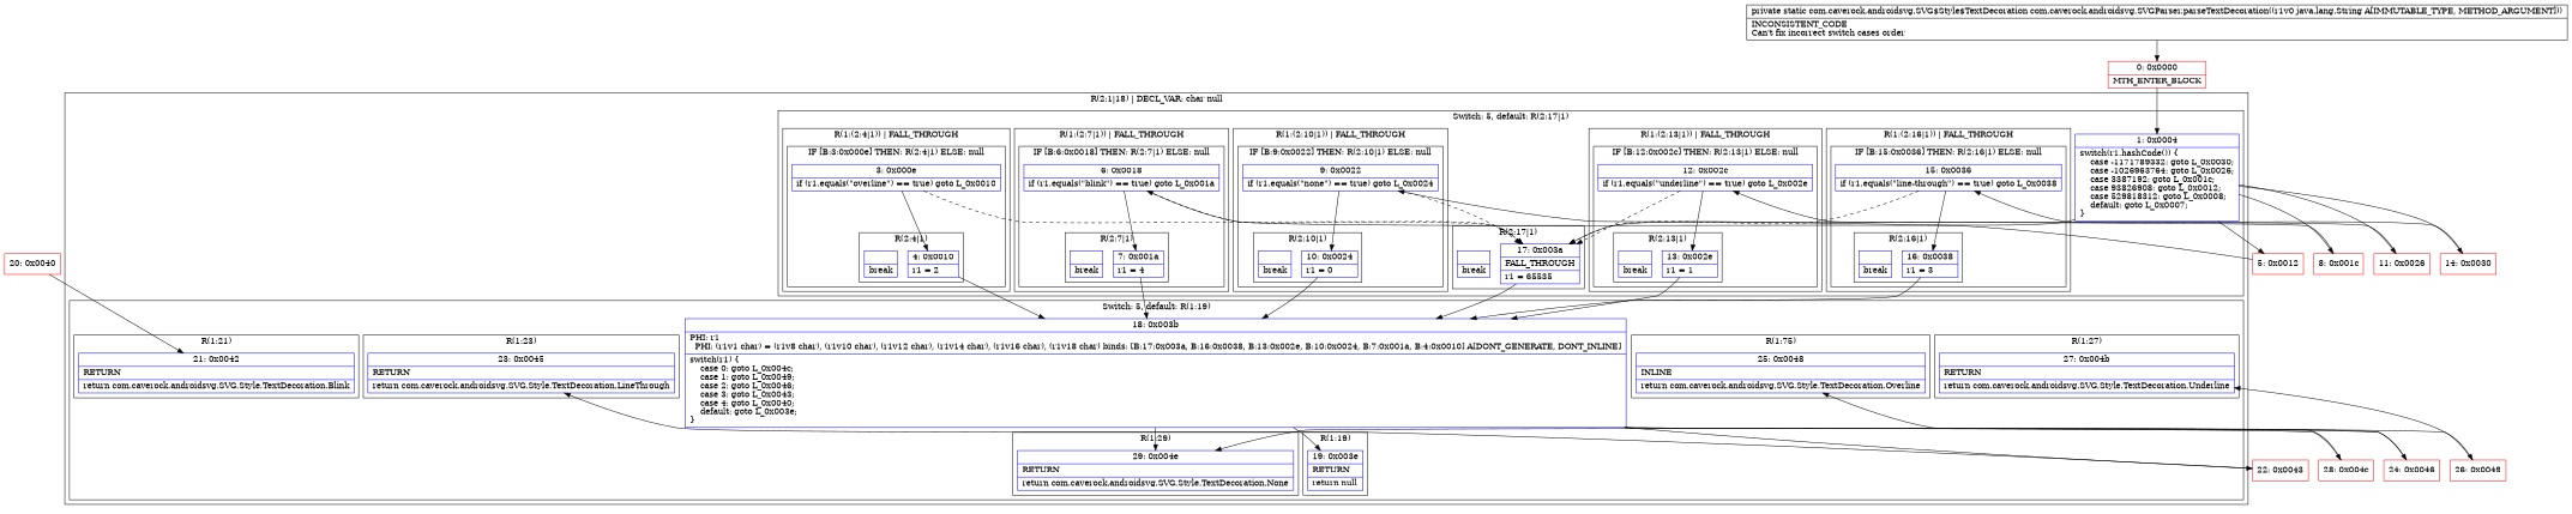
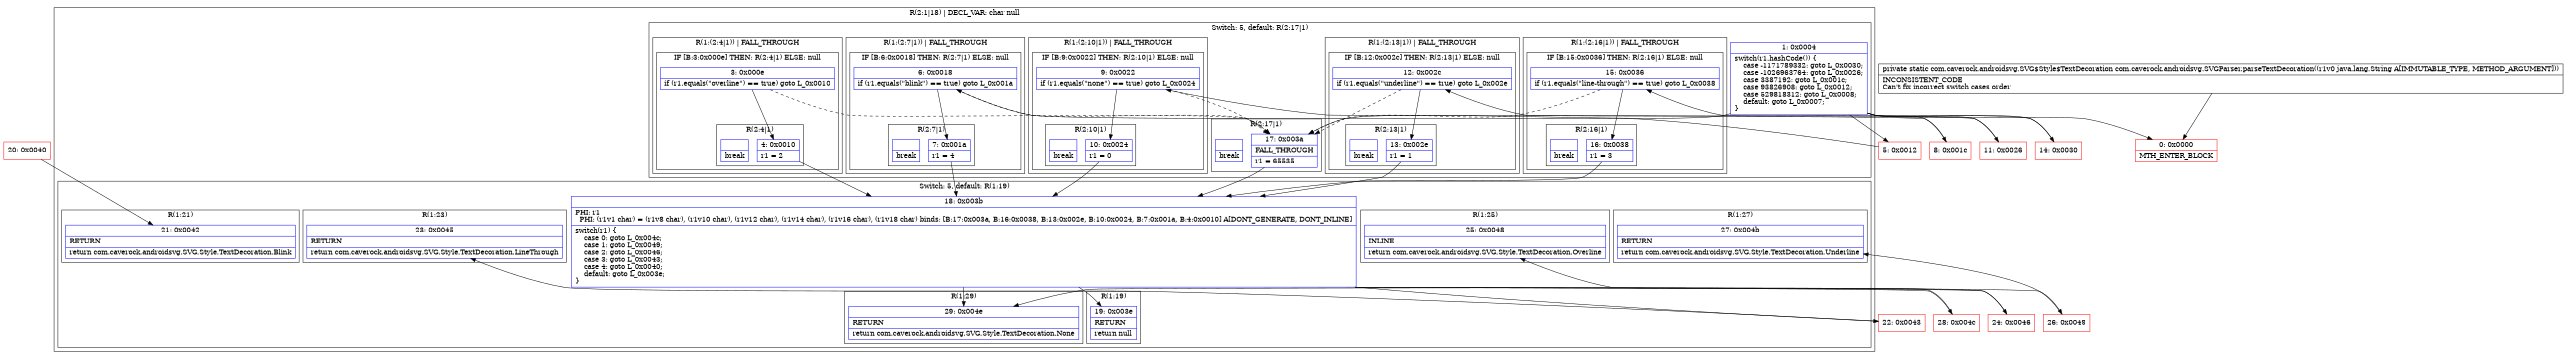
  digraph {
    node [color=blue shape=record]
    n1 [label="{16\:\ 0x0038|r1 = 3\l}"]
    n2 [label="{|break\l}"]
    n3 [label="{15\:\ 0x0036|if (r1.equals(\"line\-through\") == true) goto L_0x0038\l}"]
    n4 [label="{13\:\ 0x002e|r1 = 1\l}"]
    n5 [label="{|break\l}"]
    n6 [label="{12\:\ 0x002c|if (r1.equals(\"underline\") == true) goto L_0x002e\l}"]
    n7 [label="{10\:\ 0x0024|r1 = 0\l}"]
    n8 [label="{|break\l}"]
    n9 [label="{9\:\ 0x0022|if (r1.equals(\"none\") == true) goto L_0x0024\l}"]
    n10 [label="{7\:\ 0x001a|r1 = 4\l}"]
    n11 [label="{|break\l}"]
    n12 [label="{6\:\ 0x0018|if (r1.equals(\"blink\") == true) goto L_0x001a\l}"]
    n13 [label="{4\:\ 0x0010|r1 = 2\l}"]
    n14 [label="{|break\l}"]
    n15 [label="{3\:\ 0x000e|if (r1.equals(\"overline\") == true) goto L_0x0010\l}"]
    n16 [label="{17\:\ 0x003a|FALL_THROUGH\l|r1 = 65535\l}"]
    n17 [label="{|break\l}"]
    n18 [label="{1\:\ 0x0004|switch(r1.hashCode()) \{\l    case \-1171789332: goto L_0x0030;\l    case \-1026963764: goto L_0x0026;\l    case 3387192: goto L_0x001c;\l    case 93826908: goto L_0x0012;\l    case 529818312: goto L_0x0008;\l    default: goto L_0x0007;\l\}\l}"]
    n19 [label="{29\:\ 0x004e|RETURN\l|return com.caverock.androidsvg.SVG.Style.TextDecoration.None\l}"]
    n20 [label="{27\:\ 0x004b|RETURN\l|return com.caverock.androidsvg.SVG.Style.TextDecoration.Underline\l}"]
    n21 [label="{25\:\ 0x0048|INLINE\l|return com.caverock.androidsvg.SVG.Style.TextDecoration.Overline\l}"]
    n22 [label="{23\:\ 0x0045|RETURN\l|return com.caverock.androidsvg.SVG.Style.TextDecoration.LineThrough\l}"]
    n23 [label="{21\:\ 0x0042|RETURN\l|return com.caverock.androidsvg.SVG.Style.TextDecoration.Blink\l}"]
    n24 [label="{19\:\ 0x003e|RETURN\l|return null\l}"]
    n25 [label="{18\:\ 0x003b|PHI: r1 \l  PHI: (r1v1 char) = (r1v8 char), (r1v10 char), (r1v12 char), (r1v14 char), (r1v16 char), (r1v18 char) binds: [B:17:0x003a, B:16:0x0038, B:13:0x002e, B:10:0x0024, B:7:0x001a, B:4:0x0010] A[DONT_GENERATE, DONT_INLINE]\l|switch(r1) \{\l    case 0: goto L_0x004c;\l    case 1: goto L_0x0049;\l    case 2: goto L_0x0046;\l    case 3: goto L_0x0043;\l    case 4: goto L_0x0040;\l    default: goto L_0x003e;\l\}\l}"]
    n26 [color=red label="{5\:\ 0x0012}"]
    n27 [color=red label="{8\:\ 0x001c}"]
    n28 [color=red label="{11\:\ 0x0026}"]
    n29 [color=red label="{14\:\ 0x0030}"]
    n30 [color=red label="{22\:\ 0x0043}"]
    n31 [color=red label="{24\:\ 0x0046}"]
    n32 [color=red label="{26\:\ 0x0049}"]
    n33 [color=red label="{28\:\ 0x004c}"]
    n34 [color=red label="{20\:\ 0x0040}"]
    n35 [color=red label="{0\:\ 0x0000|MTH_ENTER_BLOCK\l}"]
    n36 [label="{private static com.caverock.androidsvg.SVG$Style$TextDecoration com.caverock.androidsvg.SVGParser.parseTextDecoration((r1v0 java.lang.String A[IMMUTABLE_TYPE, METHOD_ARGUMENT]))  | INCONSISTENT_CODE\lCan't fix incorrect switch cases order\l}" color=""]
    subgraph cluster_1 {
      label="R(2:1|18) | DECL_VAR: char null\l"
      subgraph cluster_2 {
        label="Switch: 5, default: R(2:17|1)"
        n18
        subgraph cluster_3 {
          label="R(1:(2:16|1)) | FALL_THROUGH\l"
          subgraph cluster_4 {
            label="IF [B:15:0x0036] THEN: R(2:16|1) ELSE: null"
            n3
            subgraph cluster_5 {
              label="R(2:16|1)"
              n1
              n2
            }
          }
        }
        subgraph cluster_6 {
          label="R(1:(2:13|1)) | FALL_THROUGH\l"
          subgraph cluster_7 {
            label="IF [B:12:0x002c] THEN: R(2:13|1) ELSE: null"
            n6
            subgraph cluster_8 {
              label="R(2:13|1)"
              n4
              n5
            }
          }
        }
        subgraph cluster_9 {
          label="R(1:(2:10|1)) | FALL_THROUGH\l"
          subgraph cluster_10 {
            label="IF [B:9:0x0022] THEN: R(2:10|1) ELSE: null"
            n9
            subgraph cluster_11 {
              label="R(2:10|1)"
              n7
              n8
            }
          }
        }
        subgraph cluster_12 {
          label="R(1:(2:7|1)) | FALL_THROUGH\l"
          subgraph cluster_13 {
            label="IF [B:6:0x0018] THEN: R(2:7|1) ELSE: null"
            n12
            subgraph cluster_14 {
              label="R(2:7|1)"
              n10
              n11
            }
          }
        }
        subgraph cluster_15 {
          label="R(1:(2:4|1)) | FALL_THROUGH\l"
          subgraph cluster_16 {
            label="IF [B:3:0x000e] THEN: R(2:4|1) ELSE: null"
            n15
            subgraph cluster_17 {
              label="R(2:4|1)"
              n13
              n14
            }
          }
        }
        subgraph cluster_18 {
          label="R(2:17|1)"
          n16
          n17
        }
      }
      subgraph cluster_19 {
        label="Switch: 5, default: R(1:19)"
        n25
        subgraph cluster_20 {
          label="R(1:29)"
          n19
        }
        subgraph cluster_21 {
          label="R(1:27)"
          n20
        }
        subgraph cluster_22 {
-         label="R(1:75)"
+         label="R(1:25)"
          n21
        }
        subgraph cluster_23 {
          label="R(1:23)"
          n22
        }
        subgraph cluster_24 {
          label="R(1:21)"
          n23
        }
        subgraph cluster_25 {
          label="R(1:19)"
          n24
        }
      }
    }
    n1 -> n25
    n3 -> n1
    n3 -> n16 [style=dashed]
    n4 -> n25
    n6 -> n4
    n6 -> n16 [style=dashed]
    n7 -> n25
    n9 -> n7
    n9 -> n16 [style=dashed]
    n10 -> n25
    n12 -> n10
    n12 -> n16 [style=dashed]
    n13 -> n25
    n15 -> n13
    n15 -> n16 [style=dashed]
    n16 -> n25
    n18 -> n16
    n18 -> n26
    n18 -> n27
    n18 -> n28
    n18 -> n29
    n25 -> n19
    n25 -> n24
    n25 -> n30
    n25 -> n31
    n25 -> n32
    n25 -> n33
    n26 -> n12
    n27 -> n9
    n28 -> n6
    n29 -> n3
    n30 -> n22
    n31 -> n21
    n32 -> n20
    n33 -> n19
    n34 -> n23
-   n35 -> n18
+   n18 -> n35
    n36 -> n35
  }
